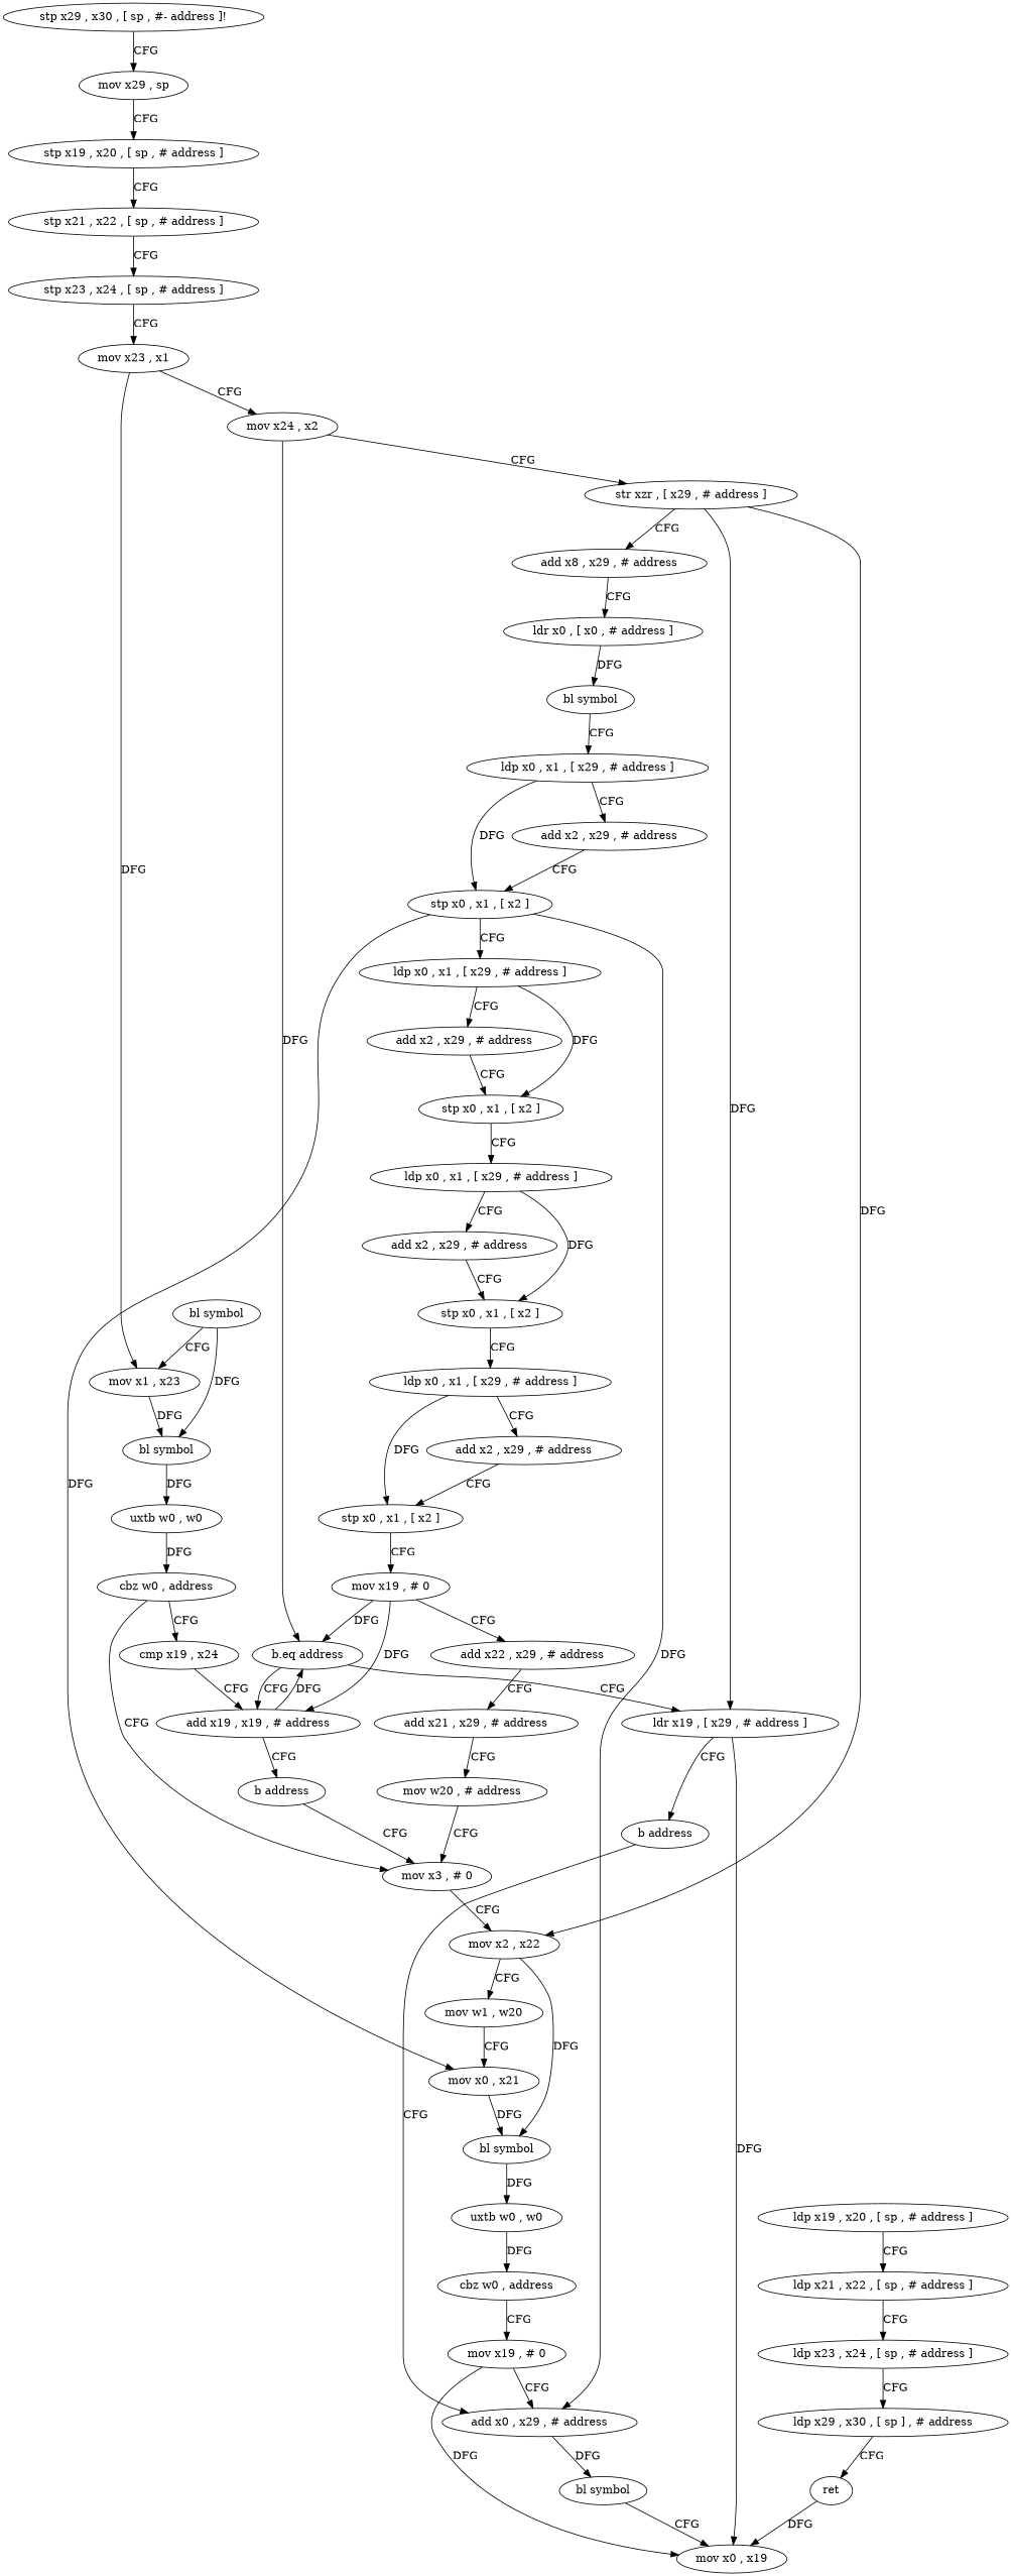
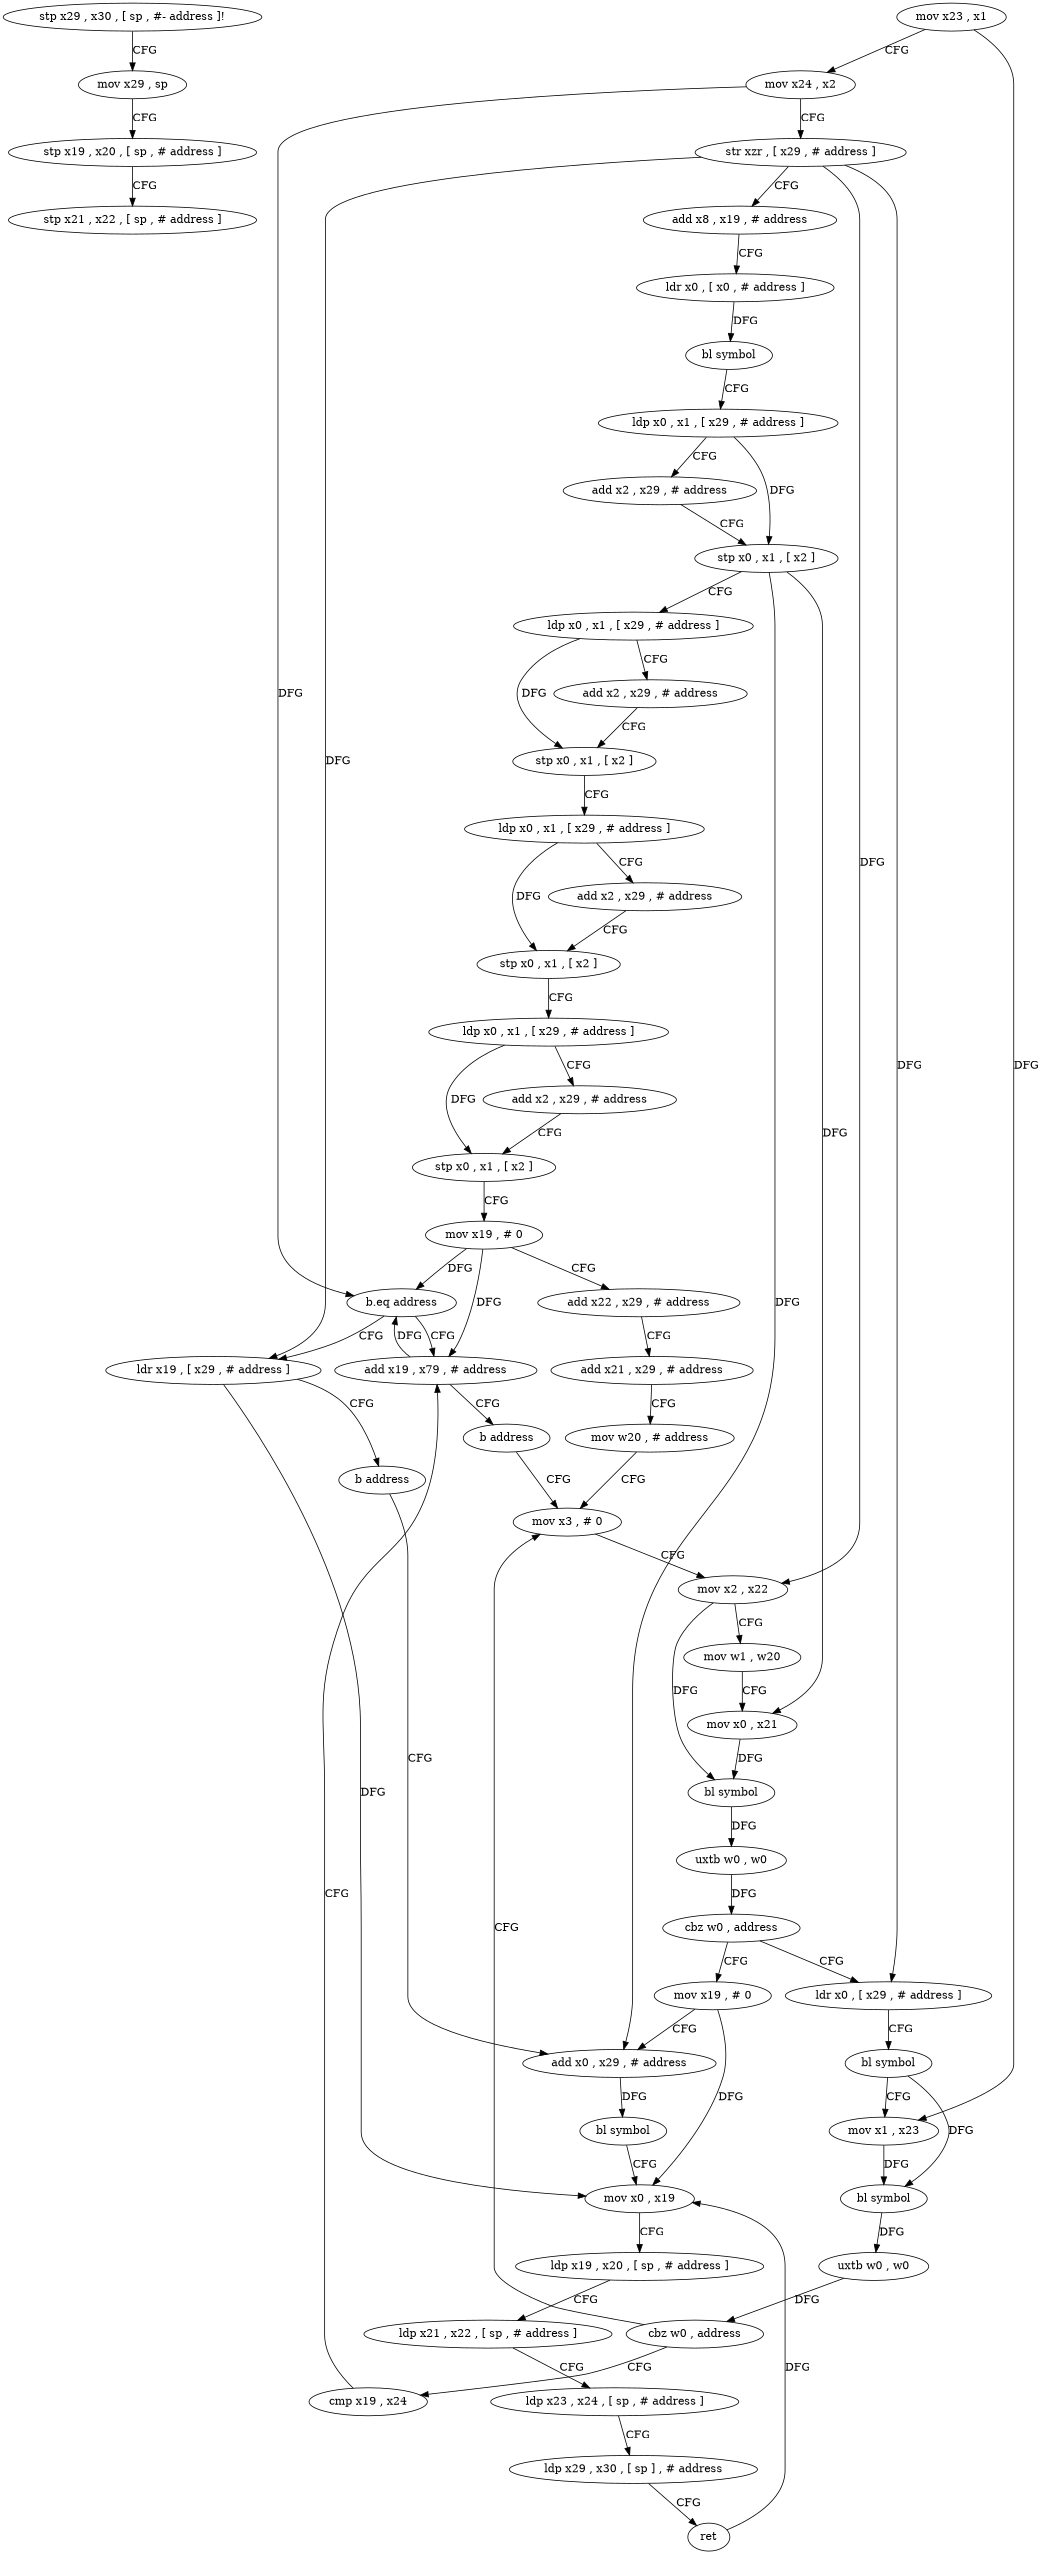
  digraph {
    n1 [label="stp x29 , x30 , [ sp , #- address ]!"]
    n2 [label="mov x29 , sp"]
    n3 [label="stp x19 , x20 , [ sp , # address ]"]
    n4 [label="stp x21 , x22 , [ sp , # address ]"]
-   n5 [label="stp x23 , x24 , [ sp , # address ]"]
    n6 [label="mov x23 , x1"]
    n7 [label="mov x24 , x2"]
    n8 [label="mov x1 , x23"]
    n9 [label="str xzr , [ x29 , # address ]"]
    n10 [label="b.eq address"]
    n11 [label="bl symbol"]
-   n12 [label="add x8 , x29 , # address"]
+   n12 [label="add x8 , x19 , # address"]
+   n13 [label="ldr x0 , [ x29 , # address ]"]
    n14 [label="mov x2 , x22"]
    n15 [label="ldr x19 , [ x29 , # address ]"]
-   n16 [label="add x19 , x19 , # address"]
+   n16 [label="add x19 , x79 , # address"]
    n17 [label="ldr x0 , [ x0 , # address ]"]
    n18 [label="bl symbol"]
    n19 [label="mov w1 , w20"]
    n20 [label="bl symbol"]
    n21 [label="mov x0 , x19"]
    n22 [label="b address"]
    n23 [label="bl symbol"]
    n24 [label="ldp x0 , x1 , [ x29 , # address ]"]
    n25 [label="add x2 , x29 , # address"]
    n26 [label="stp x0 , x1 , [ x2 ]"]
    n27 [label="ldp x0 , x1 , [ x29 , # address ]"]
    n28 [label="add x0 , x29 , # address"]
    n29 [label="mov x0 , x21"]
    n30 [label="add x2 , x29 , # address"]
    n31 [label="stp x0 , x1 , [ x2 ]"]
    n32 [label="bl symbol"]
    n33 [label="ldp x0 , x1 , [ x29 , # address ]"]
    n34 [label="add x2 , x29 , # address"]
    n35 [label="stp x0 , x1 , [ x2 ]"]
    n36 [label="ldp x0 , x1 , [ x29 , # address ]"]
    n37 [label="add x2 , x29 , # address"]
    n38 [label="stp x0 , x1 , [ x2 ]"]
    n39 [label="mov x19 , # 0"]
    n40 [label="add x22 , x29 , # address"]
    n41 [label="add x21 , x29 , # address"]
    n42 [label="b address"]
    n43 [label="mov w20 , # address"]
    n44 [label="mov x3 , # 0"]
    n45 [label="mov x19 , # 0"]
    n46 [label="ldp x19 , x20 , [ sp , # address ]"]
    n47 [label="uxtb w0 , w0"]
    n48 [label="cbz w0 , address"]
    n49 [label="cmp x19 , x24"]
    n50 [label="uxtb w0 , w0"]
    n51 [label="cbz w0 , address"]
    n52 [label="ldp x21 , x22 , [ sp , # address ]"]
    n53 [label=ret]
    n54 [label="ldp x23 , x24 , [ sp , # address ]"]
    n55 [label="ldp x29 , x30 , [ sp ] , # address"]
    n1 -> n2 [label=CFG]
    n2 -> n3 [label=CFG]
    n3 -> n4 [label=CFG]
-   n4 -> n5 [label=CFG]
-   n5 -> n6 [label=CFG]
    n6 -> n7 [label=CFG]
    n6 -> n8 [label=DFG]
    n7 -> n9 [label=CFG]
    n7 -> n10 [label=DFG]
    n8 -> n11 [label=DFG]
    n9 -> n12 [label=CFG]
+   n9 -> n13 [label=DFG]
    n9 -> n14 [label=DFG]
    n9 -> n15 [label=DFG]
    n10 -> n15 [label=CFG]
    n10 -> n16 [label=CFG]
    n11 -> n47 [label=DFG]
    n12 -> n17 [label=CFG]
+   n13 -> n18 [label=CFG]
    n14 -> n19 [label=CFG]
    n14 -> n20 [label=DFG]
    n15 -> n21 [label=DFG]
    n15 -> n22 [label=CFG]
    n16 -> n10 [label=DFG]
    n16 -> n42 [label=CFG]
    n17 -> n23 [label=DFG]
    n18 -> n8 [label=CFG]
    n18 -> n11 [label=DFG]
    n19 -> n29 [label=CFG]
    n20 -> n50 [label=DFG]
+   n21 -> n46 [label=CFG]
    n22 -> n28 [label=CFG]
    n23 -> n24 [label=CFG]
    n24 -> n25 [label=CFG]
    n24 -> n26 [label=DFG]
    n25 -> n26 [label=CFG]
    n26 -> n27 [label=CFG]
    n26 -> n28 [label=DFG]
    n26 -> n29 [label=DFG]
    n27 -> n30 [label=CFG]
    n27 -> n31 [label=DFG]
    n28 -> n32 [label=DFG]
    n29 -> n20 [label=DFG]
    n30 -> n31 [label=CFG]
    n31 -> n33 [label=CFG]
    n32 -> n21 [label=CFG]
    n33 -> n34 [label=CFG]
    n33 -> n35 [label=DFG]
    n34 -> n35 [label=CFG]
    n35 -> n36 [label=CFG]
    n36 -> n37 [label=CFG]
    n36 -> n38 [label=DFG]
    n37 -> n38 [label=CFG]
    n38 -> n39 [label=CFG]
    n39 -> n10 [label=DFG]
    n39 -> n16 [label=DFG]
    n39 -> n40 [label=CFG]
    n40 -> n41 [label=CFG]
    n41 -> n43 [label=CFG]
    n42 -> n44 [label=CFG]
    n43 -> n44 [label=CFG]
    n44 -> n14 [label=CFG]
    n45 -> n21 [label=DFG]
    n45 -> n28 [label=CFG]
    n46 -> n52 [label=CFG]
    n47 -> n48 [label=DFG]
    n48 -> n44 [label=CFG]
    n48 -> n49 [label=CFG]
    n49 -> n16 [label=CFG]
    n50 -> n51 [label=DFG]
+   n51 -> n13 [label=CFG]
    n51 -> n45 [label=CFG]
    n52 -> n54 [label=CFG]
    n53 -> n21 [label=DFG]
    n54 -> n55 [label=CFG]
    n55 -> n53 [label=CFG]
  }
